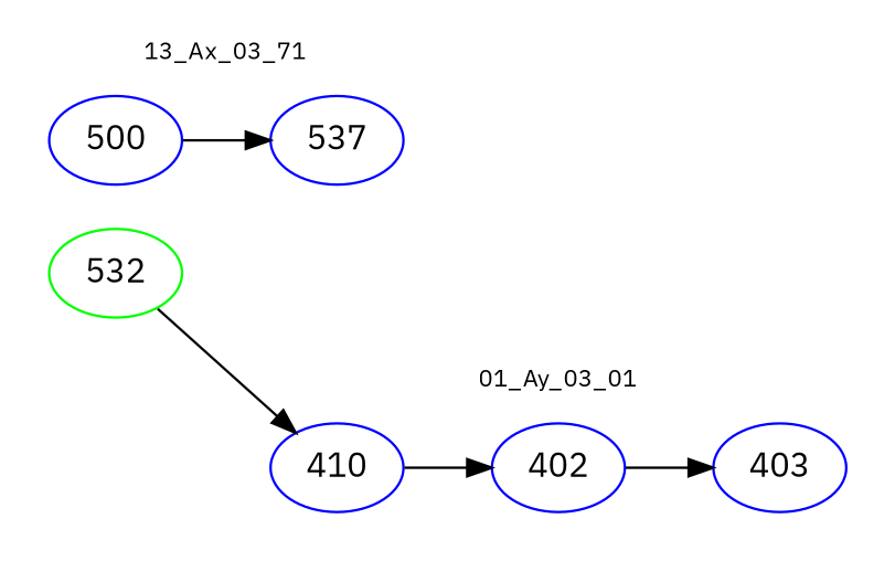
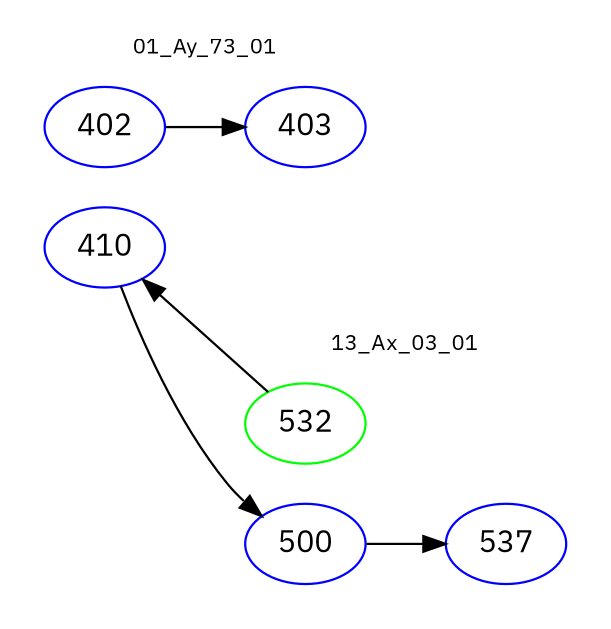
  digraph {
    fontname="IBM Plex Sans"
    rankdir=LR
    node [color=blue fontname="IBM Plex Sans"]
    edge [color=black fontname="IBM Plex Sans"]
    n1 [label=410]
    n2 [label=402]
    n3 [label=403]
    n4 [color=green label=532]
    n5 [label=500]
    n6 [label=537]
    subgraph cluster_1 {
      color=white
      fontsize=10
-     label="01_Ay_03_01"
+     label="01_Ay_73_01"
      n1
      n2
      n3
    }
    subgraph cluster_2 {
      color=white
      fontsize=10
-     label="13_Ax_03_71"
+     label="13_Ax_03_01"
      n4
      n5
      n6
    }
-   n1 -> n2
+   n1 -> n5
    n2 -> n3
    n4 -> n1
    n5 -> n6
  }
